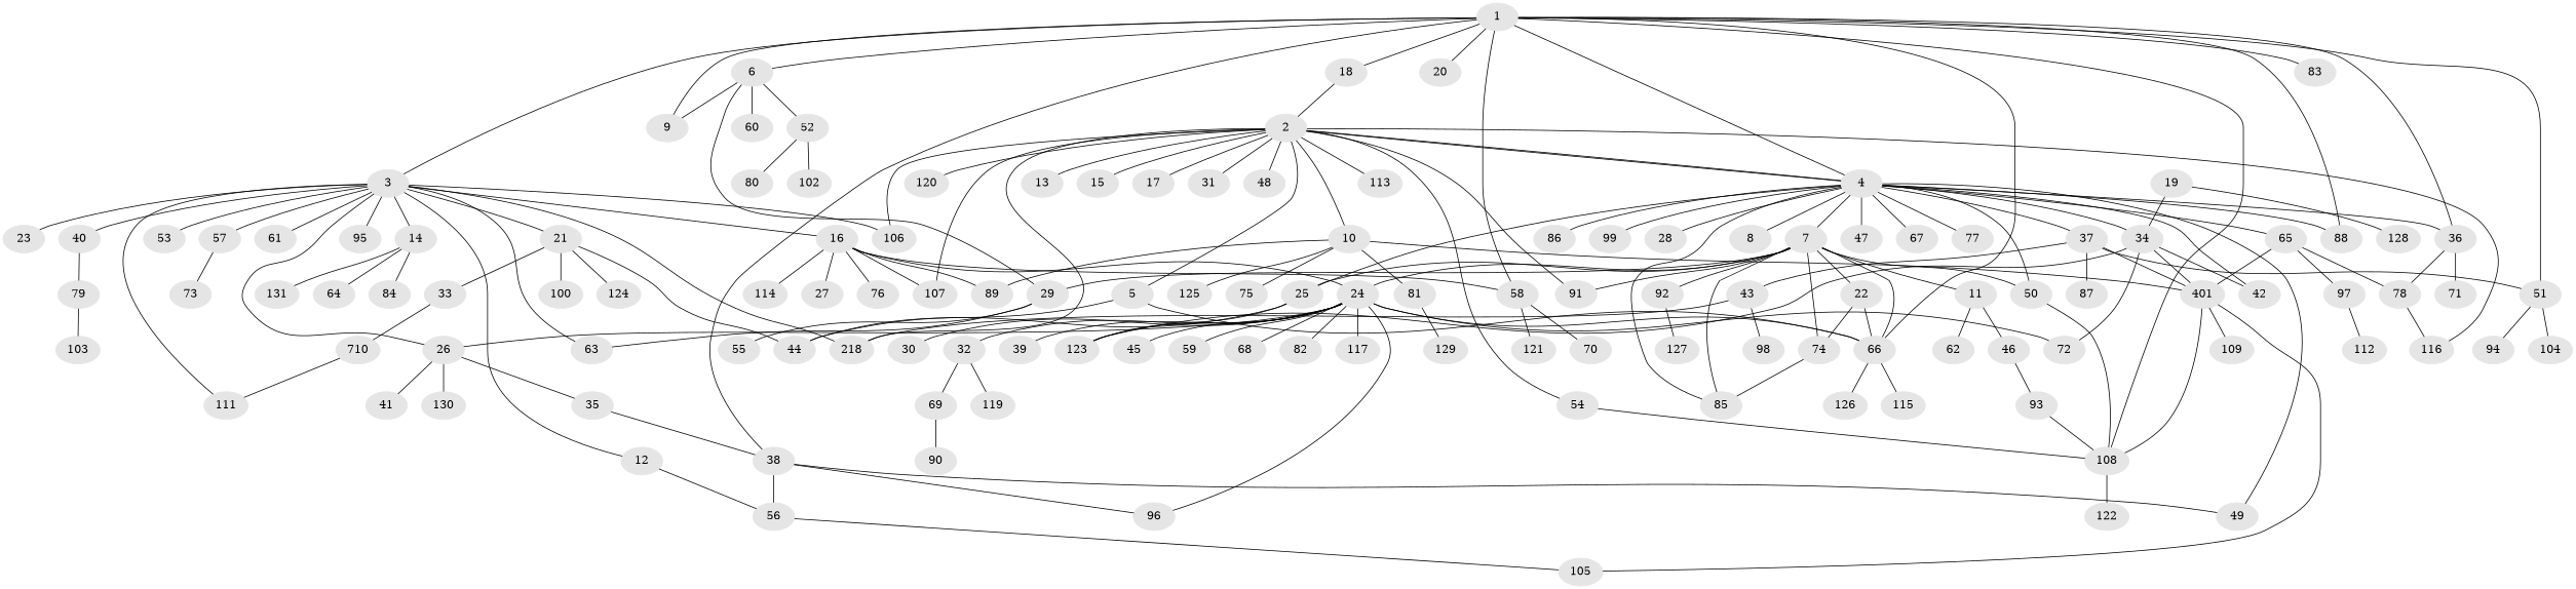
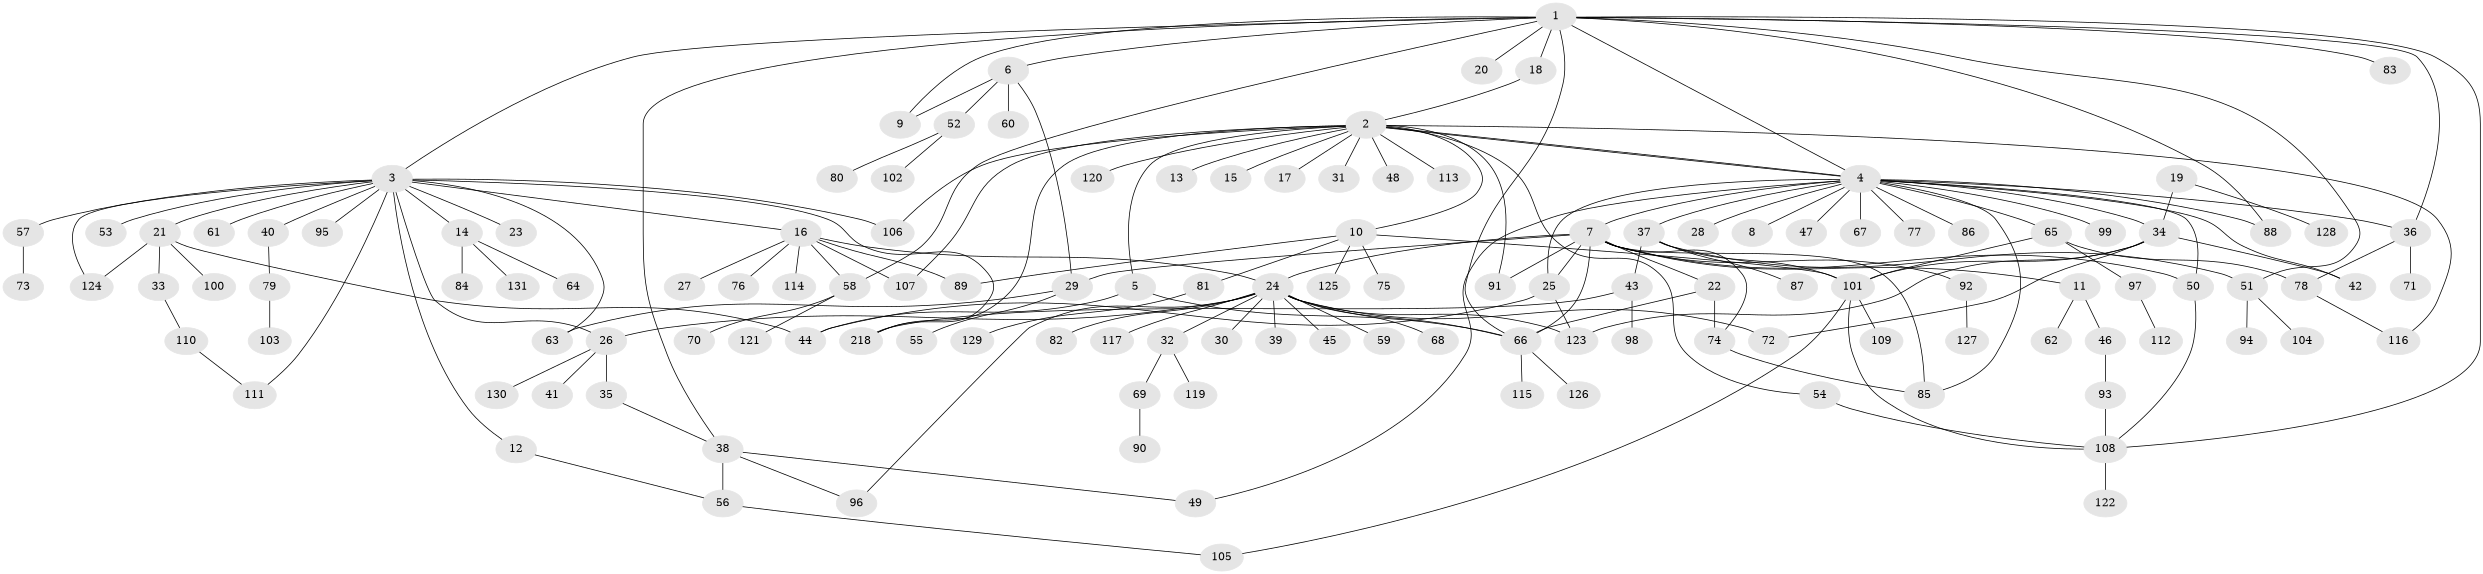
  graph {
    node [color=gray90 style=filled]
    1
    3
    4
    6
    9
    18
    20
    36
    38
    51
    58
    66
    83
    88
    108
    2
    5
    10
    13
    15
    17
    31
    48
    54
    91
    106
    107
    113
    116
    n30 [label=218]
    120
    12
    14
    16
    21
    23
    26
    40
    53
    57
    61
    63
    95
    111
    124
    7
    8
    25
    28
    34
    37
    42
    47
    49
    50
    65
    67
    77
    85
    86
    99
    29
    52
    60
    71
    78
    56
    96
    94
    104
    70
    121
    115
    126
    122
    44
    75
    81
    89
-   101 [label=401]
+   101
    125
    64
    84
    131
    24
    27
    76
    114
    33
    100
    35
    41
    130
    79
    73
    11
    22
    74
    92
    123
    72
    43
    87
    97
    55
    80
    102
    46
    62
    30
    32
    39
    45
    59
    68
    82
    117
    127
    129
    105
    109
    93
    19
    128
-   110 [label=710]
+   110
    69
    119
    90
    98
    103
    112
    1 -- 3
    1 -- 4
    1 -- 6
    1 -- 9
    1 -- 18
    1 -- 20
    1 -- 36
    1 -- 38
    1 -- 51
    1 -- 58
    1 -- 66
    1 -- 83
    1 -- 88
    1 -- 108
    3 -- 106
    3 -- n30
    3 -- 12
    3 -- 14
    3 -- 16
    3 -- 21
    3 -- 23
    3 -- 26
    3 -- 40
    3 -- 53
    3 -- 57
    3 -- 61
    3 -- 63
    3 -- 95
    3 -- 111
+   3 -- 124
    4 -- 36
    4 -- 88
    4 -- 7
    4 -- 8
    4 -- 25
    4 -- 28
    4 -- 34
    4 -- 37
    4 -- 42
    4 -- 47
    4 -- 49
    4 -- 50
    4 -- 65
    4 -- 67
    4 -- 77
    4 -- 85
    4 -- 86
    4 -- 99
    6 -- 9
    6 -- 29
    6 -- 52
    6 -- 60
    18 -- 2
    36 -- 71
    36 -- 78
    38 -- 49
    38 -- 56
    38 -- 96
    51 -- 94
    51 -- 104
    58 -- 70
    58 -- 121
    66 -- 115
    66 -- 126
    108 -- 122
    2 -- 4
    2 -- 4
    2 -- 5
    2 -- 10
    2 -- 13
    2 -- 15
    2 -- 17
    2 -- 31
    2 -- 48
    2 -- 54
    2 -- 91
    2 -- 106
    2 -- 107
    2 -- 113
    2 -- 116
    2 -- n30
    2 -- 120
    5 -- 66
    5 -- 44
    10 -- 75
    10 -- 81
    10 -- 89
    10 -- 101
    10 -- 125
    54 -- 108
    12 -- 56
    14 -- 64
    14 -- 84
    14 -- 131
    16 -- 58
    16 -- 107
    16 -- 89
    16 -- 24
    16 -- 27
    16 -- 76
    16 -- 114
    21 -- 124
    21 -- 44
    21 -- 33
    21 -- 100
    26 -- 35
    26 -- 41
    26 -- 130
    40 -- 79
    57 -- 73
    7 -- 66
    7 -- 91
    7 -- 25
    7 -- 50
    7 -- 85
    7 -- 29
    7 -- 24
    7 -- 11
    7 -- 22
    7 -- 74
    7 -- 92
    25 -- 44
    25 -- 123
    34 -- 42
    34 -- 101
    34 -- 123
    34 -- 72
    37 -- 51
    37 -- 101
    37 -- 43
    37 -- 87
    50 -- 108
    65 -- 78
    65 -- 101
    65 -- 97
    29 -- 63
    29 -- 55
    52 -- 80
    52 -- 102
    78 -- 116
    56 -- 105
    81 -- 129
    101 -- 108
    101 -- 105
    101 -- 109
    24 -- 66
    24 -- 26
    24 -- 96
    24 -- 123
    24 -- 72
    24 -- 30
    24 -- 32
    24 -- 39
    24 -- 45
    24 -- 59
    24 -- 68
    24 -- 82
    24 -- 117
    33 -- 110
    35 -- 38
    79 -- 103
    11 -- 46
    11 -- 62
    22 -- 66
    22 -- 74
    74 -- 85
    92 -- 127
    43 -- n30
    43 -- 98
    97 -- 112
    46 -- 93
    32 -- 69
    32 -- 119
    93 -- 108
    19 -- 34
    19 -- 128
    110 -- 111
    69 -- 90
  }
